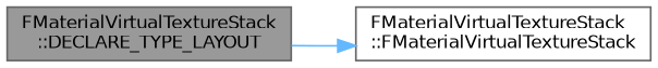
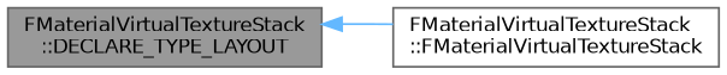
  digraph {
    rankdir=LR
    node [fontname=Helvetica fontsize=10 shape=box style=filled]
    n1 [color=gray40 fillcolor=grey60 fontcolor=black height=0.2 label="FMaterialVirtualTextureStack\l::DECLARE_TYPE_LAYOUT" width=0.4]
    n2 [color=grey40 fillcolor=white height=0.2 label="FMaterialVirtualTextureStack\l::FMaterialVirtualTextureStack" width=0.4]
-   n1 -> n2 [color=steelblue1 fontname=Helvetica fontsize=10 labelfontname=Helvetica labelfontsize=10 style=solid]
+   n2 -> n1 [color=steelblue1 fontname=Helvetica fontsize=10 labelfontname=Helvetica labelfontsize=10 style=solid]
  }
